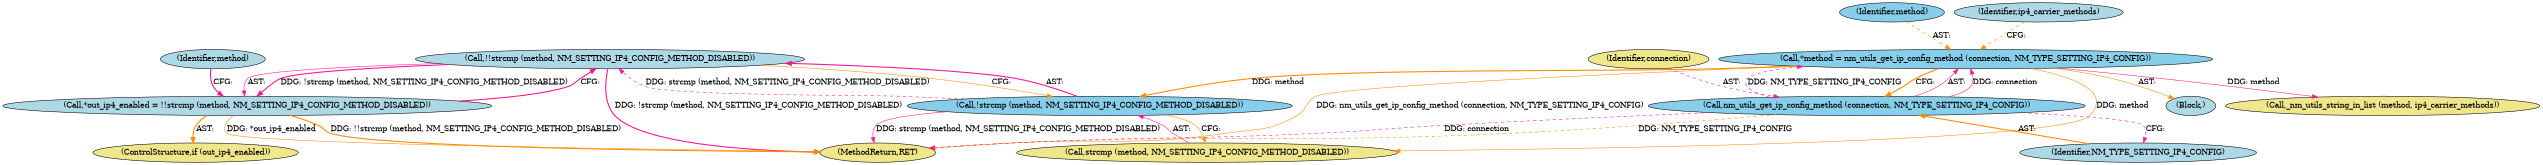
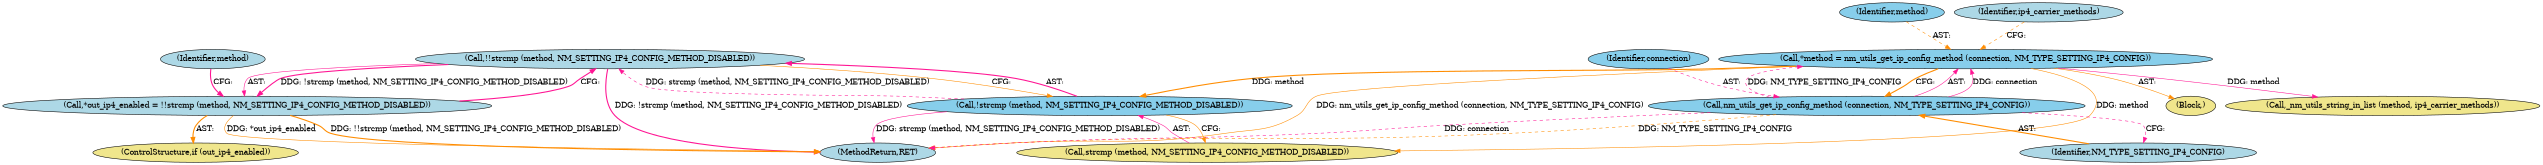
  digraph {
    node [fillcolor=lightblue style=filled]
    edge [color=deeppink style=solid]
    n1 [label="(Call,!!strcmp (method, NM_SETTING_IP4_CONFIG_METHOD_DISABLED))"]
    n2 [fillcolor=skyblue label="(Call,!strcmp (method, NM_SETTING_IP4_CONFIG_METHOD_DISABLED))"]
    n3 [label="(Call,*out_ip4_enabled = !!strcmp (method, NM_SETTING_IP4_CONFIG_METHOD_DISABLED))"]
-   n4 [fillcolor=khaki label="(MethodReturn,RET)"]
+   n4 [label="(MethodReturn,RET)"]
    n5 [fillcolor=khaki label="(Call,strcmp (method, NM_SETTING_IP4_CONFIG_METHOD_DISABLED))"]
    n6 [fillcolor=khaki label="(ControlStructure,if (out_ip4_enabled))"]
    n7 [fillcolor=skyblue label="(Call,*method = nm_utils_get_ip_config_method (connection, NM_TYPE_SETTING_IP4_CONFIG))"]
    n8 [fillcolor=skyblue label="(Call,nm_utils_get_ip_config_method (connection, NM_TYPE_SETTING_IP4_CONFIG))"]
-   n9 [label="(Block,)"]
+   n9 [fillcolor=khaki label="(Block,)"]
    n10 [fillcolor=khaki label="(Call,_nm_utils_string_in_list (method, ip4_carrier_methods))"]
    n11 [label="(Identifier,NM_TYPE_SETTING_IP4_CONFIG)"]
    n12 [fillcolor=skyblue label="(Identifier,method)"]
-   n13 [fillcolor=khaki label="(Identifier,connection)"]
+   n13 [fillcolor=skyblue label="(Identifier,connection)"]
    n14 [label="(Identifier,method)"]
    n15 [label="(Identifier,ip4_carrier_methods)"]
    n1 -> n2 [color=darkorange label="CFG: "]
    n1 -> n3 [label="AST: "]
    n1 -> n3 [label="DDG: !strcmp (method, NM_SETTING_IP4_CONFIG_METHOD_DISABLED)" style=bold]
    n1 -> n4 [label="DDG: !strcmp (method, NM_SETTING_IP4_CONFIG_METHOD_DISABLED)" style=bold]
    n2 -> n1 [label="AST: " style=bold]
    n2 -> n1 [label="DDG: strcmp (method, NM_SETTING_IP4_CONFIG_METHOD_DISABLED)" style=dashed]
    n2 -> n4 [label="DDG: strcmp (method, NM_SETTING_IP4_CONFIG_METHOD_DISABLED)"]
    n2 -> n5 [color=darkorange label="CFG: "]
    n3 -> n1 [label="CFG: " style=bold]
    n3 -> n4 [color=darkorange label="DDG: !!strcmp (method, NM_SETTING_IP4_CONFIG_METHOD_DISABLED)" style=bold]
    n3 -> n4 [color=darkorange label="DDG: *out_ip4_enabled"]
    n3 -> n6 [color=darkorange label="AST: " style=bold]
    n5 -> n2 [label="AST: "]
    n7 -> n2 [color=darkorange label="DDG: method" style=bold]
    n7 -> n4 [color=darkorange label="DDG: nm_utils_get_ip_config_method (connection, NM_TYPE_SETTING_IP4_CONFIG)"]
    n7 -> n5 [color=darkorange label="DDG: method"]
    n7 -> n8 [color=darkorange label="CFG: " style=bold]
    n7 -> n9 [color=darkorange label="AST: "]
    n7 -> n10 [label="DDG: method"]
    n8 -> n4 [color=darkorange label="DDG: NM_TYPE_SETTING_IP4_CONFIG" style=dashed]
    n8 -> n4 [label="DDG: connection" style=dashed]
    n8 -> n7 [label="AST: "]
    n8 -> n7 [label="DDG: connection"]
    n8 -> n7 [label="DDG: NM_TYPE_SETTING_IP4_CONFIG" style=dashed]
    n8 -> n11 [label="CFG: " style=dashed]
    n11 -> n8 [color=darkorange label="AST: " style=bold]
    n12 -> n7 [color=darkorange label="AST: " style=dashed]
    n13 -> n8 [label="AST: " style=dashed]
    n14 -> n3 [label="CFG: " style=bold]
    n15 -> n7 [color=darkorange label="CFG: " style=dashed]
  }
